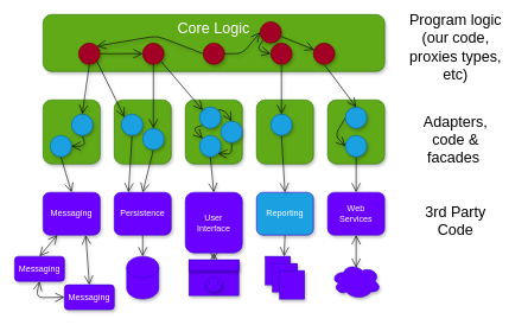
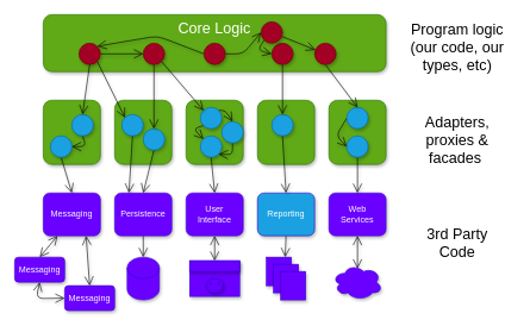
  <mxCell id="0" />
  <mxCell id="1" parent="0" />
  <mxCell id="2" style="edgeStyle=none;html=1;exitX=0.25;exitY=1;exitDx=0;exitDy=0;entryX=0.5;entryY=0;entryDx=0;entryDy=0;fontSize=12;endArrow=open;endFill=0;endSize=11;startArrow=open;startFill=0;startSize=11;shadow=1;" edge="1" parent="1" source="4" target="66"><mxGeometry relative="1" as="geometry" /></mxCell>
  <mxCell id="3" style="edgeStyle=none;html=1;exitX=0.75;exitY=1;exitDx=0;exitDy=0;entryX=0.5;entryY=0;entryDx=0;entryDy=0;fontSize=12;endArrow=open;endFill=0;endSize=11;startArrow=open;startFill=0;startSize=11;shadow=1;" edge="1" parent="1" source="4" target="67"><mxGeometry relative="1" as="geometry" /></mxCell>
  <mxCell id="4" value="Messaging" style="rounded=1;whiteSpace=wrap;html=1;fillColor=#6a00ff;strokeColor=#3700CC;fontColor=#ffffff;shadow=1;" vertex="1" parent="1"><mxGeometry x="60" y="270" width="80" height="60" as="geometry" /></mxCell>
  <mxCell id="5" style="edgeStyle=none;html=1;exitX=0.5;exitY=1;exitDx=0;exitDy=0;entryX=0.5;entryY=0;entryDx=0;entryDy=0;entryPerimeter=0;fontSize=21;endArrow=open;endFill=0;endSize=11;shadow=1;" edge="1" parent="1" source="6" target="57"><mxGeometry relative="1" as="geometry" /></mxCell>
  <mxCell id="6" value="Persistence" style="rounded=1;whiteSpace=wrap;html=1;fillColor=#6a00ff;strokeColor=#3700CC;fontColor=#ffffff;shadow=1;" vertex="1" parent="1"><mxGeometry x="160" y="270" width="80" height="60" as="geometry" /></mxCell>
  <mxCell id="7" style="edgeStyle=none;html=1;exitX=0.5;exitY=1;exitDx=0;exitDy=0;entryX=0.5;entryY=0;entryDx=0;entryDy=0;fontSize=21;endArrow=open;endFill=0;endSize=11;startArrow=open;startFill=0;startSize=11;shadow=1;" edge="1" parent="1" source="8" target="63"><mxGeometry relative="1" as="geometry" /></mxCell>
- <mxCell id="8" value="User&lt;br&gt;Interface" style="rounded=1;whiteSpace=wrap;html=1;fillColor=#6a00ff;strokeColor=#3700CC;fontColor=#ffffff;shadow=1;" vertex="1" parent="1"><mxGeometry x="260" y="270" width="80" height="85" as="geometry" /></mxCell>
+ <mxCell id="8" value="User&lt;br&gt;Interface" style="rounded=1;whiteSpace=wrap;html=1;fillColor=#6a00ff;strokeColor=#3700CC;fontColor=#ffffff;shadow=1;" vertex="1" parent="1"><mxGeometry x="260" y="270" width="80" height="60" as="geometry" /></mxCell>
  <mxCell id="9" style="edgeStyle=none;html=1;exitX=0.5;exitY=1;exitDx=0;exitDy=0;entryX=0.75;entryY=0;entryDx=0;entryDy=0;fontSize=21;endArrow=open;endFill=0;endSize=11;shadow=1;" edge="1" parent="1" source="10" target="58"><mxGeometry relative="1" as="geometry" /></mxCell>
  <mxCell id="10" value="Reporting" style="rounded=1;whiteSpace=wrap;html=1;fillColor=#1ba1e2;strokeColor=#3700CC;fontColor=#ffffff;shadow=1;" vertex="1" parent="1"><mxGeometry x="360" y="270" width="80" height="60" as="geometry" /></mxCell>
  <mxCell id="11" style="edgeStyle=none;html=1;exitX=0.5;exitY=1;exitDx=0;exitDy=0;entryX=0.5;entryY=0.12;entryDx=0;entryDy=0;entryPerimeter=0;fontSize=21;endArrow=open;endFill=0;endSize=11;startArrow=open;startFill=0;startSize=11;shadow=1;" edge="1" parent="1" source="12" target="61"><mxGeometry relative="1" as="geometry" /></mxCell>
  <mxCell id="12" value="Web&lt;br&gt;Services" style="rounded=1;whiteSpace=wrap;html=1;fillColor=#6a00ff;strokeColor=#3700CC;fontColor=#ffffff;shadow=1;" vertex="1" parent="1"><mxGeometry x="460" y="270" width="80" height="60" as="geometry" /></mxCell>
  <mxCell id="13" value="Core Logic" style="rounded=1;whiteSpace=wrap;html=1;verticalAlign=top;fontSize=21;fillColor=#60a917;strokeColor=#2D7600;fontColor=#ffffff;shadow=1;" vertex="1" parent="1"><mxGeometry x="60" y="20" width="480" height="80" as="geometry" /></mxCell>
  <mxCell id="14" value="" style="rounded=1;whiteSpace=wrap;html=1;fillColor=#60a917;strokeColor=#2D7600;fontColor=#ffffff;shadow=1;" vertex="1" parent="1"><mxGeometry x="60" y="140" width="80" height="90" as="geometry" /></mxCell>
  <mxCell id="15" value="" style="rounded=1;whiteSpace=wrap;html=1;fillColor=#60a917;strokeColor=#2D7600;fontColor=#ffffff;shadow=1;" vertex="1" parent="1"><mxGeometry x="160" y="140" width="80" height="90" as="geometry" /></mxCell>
  <mxCell id="16" value="" style="rounded=1;whiteSpace=wrap;html=1;fillColor=#60a917;strokeColor=#2D7600;fontColor=#ffffff;shadow=1;" vertex="1" parent="1"><mxGeometry x="260" y="140" width="80" height="90" as="geometry" /></mxCell>
  <mxCell id="17" value="" style="rounded=1;whiteSpace=wrap;html=1;fillColor=#60a917;strokeColor=#2D7600;fontColor=#ffffff;shadow=1;" vertex="1" parent="1"><mxGeometry x="360" y="140" width="80" height="90" as="geometry" /></mxCell>
  <mxCell id="18" value="" style="rounded=1;whiteSpace=wrap;html=1;fillColor=#60a917;strokeColor=#2D7600;fontColor=#ffffff;shadow=1;" vertex="1" parent="1"><mxGeometry x="460" y="140" width="80" height="90" as="geometry" /></mxCell>
  <mxCell id="19" style="edgeStyle=none;html=1;exitX=0.5;exitY=1;exitDx=0;exitDy=0;entryX=0.5;entryY=0;entryDx=0;entryDy=0;fontSize=21;endArrow=open;endFill=0;endSize=11;shadow=1;" edge="1" parent="1" source="20" target="4"><mxGeometry relative="1" as="geometry"><mxPoint x="85" y="240" as="sourcePoint" /></mxGeometry></mxCell>
  <mxCell id="20" value="" style="ellipse;whiteSpace=wrap;html=1;aspect=fixed;fillColor=#1ba1e2;strokeColor=#006EAF;fontColor=#ffffff;shadow=1;" vertex="1" parent="1"><mxGeometry x="70" y="190" width="30" height="30" as="geometry" /></mxCell>
  <mxCell id="21" style="edgeStyle=none;html=1;exitX=0.5;exitY=1;exitDx=0;exitDy=0;entryX=1;entryY=0.5;entryDx=0;entryDy=0;fontSize=21;endArrow=open;endFill=0;endSize=11;shadow=1;" edge="1" parent="1" source="22" target="20"><mxGeometry relative="1" as="geometry"><Array as="points"><mxPoint x="120" y="205" /></Array></mxGeometry></mxCell>
  <mxCell id="22" value="" style="ellipse;whiteSpace=wrap;html=1;aspect=fixed;fillColor=#1ba1e2;strokeColor=#006EAF;fontColor=#ffffff;shadow=1;" vertex="1" parent="1"><mxGeometry x="100" y="160" width="30" height="30" as="geometry" /></mxCell>
  <mxCell id="23" style="edgeStyle=none;html=1;exitX=0.5;exitY=1;exitDx=0;exitDy=0;entryX=0.5;entryY=0;entryDx=0;entryDy=0;fontSize=21;endArrow=open;endFill=0;endSize=11;shadow=1;" edge="1" parent="1" source="24" target="6"><mxGeometry relative="1" as="geometry" /></mxCell>
  <mxCell id="24" value="" style="ellipse;whiteSpace=wrap;html=1;aspect=fixed;fillColor=#1ba1e2;strokeColor=#006EAF;fontColor=#ffffff;shadow=1;" vertex="1" parent="1"><mxGeometry x="200" y="180" width="30" height="30" as="geometry" /></mxCell>
  <mxCell id="25" style="edgeStyle=none;html=1;exitX=1;exitY=0;exitDx=0;exitDy=0;entryX=0.5;entryY=0;entryDx=0;entryDy=0;fontSize=21;endArrow=open;endFill=0;endSize=11;shadow=1;" edge="1" parent="1" source="27" target="29"><mxGeometry relative="1" as="geometry"><Array as="points"><mxPoint x="315" y="154" /></Array></mxGeometry></mxCell>
  <mxCell id="26" style="edgeStyle=none;html=1;exitX=0;exitY=1;exitDx=0;exitDy=0;entryX=0;entryY=0;entryDx=0;entryDy=0;fontSize=21;endArrow=open;endFill=0;endSize=11;shadow=1;" edge="1" parent="1" source="27" target="31"><mxGeometry relative="1" as="geometry"><Array as="points"><mxPoint x="270" y="180" /></Array></mxGeometry></mxCell>
  <mxCell id="27" value="" style="ellipse;whiteSpace=wrap;html=1;aspect=fixed;fillColor=#1ba1e2;strokeColor=#006EAF;fontColor=#ffffff;shadow=1;" vertex="1" parent="1"><mxGeometry x="280" y="150" width="30" height="30" as="geometry" /></mxCell>
  <mxCell id="28" style="edgeStyle=none;html=1;exitX=0.5;exitY=1;exitDx=0;exitDy=0;entryX=1;entryY=1;entryDx=0;entryDy=0;fontSize=21;endArrow=open;endFill=0;endSize=11;shadow=1;" edge="1" parent="1" source="29" target="31"><mxGeometry relative="1" as="geometry"><Array as="points"><mxPoint x="325" y="216" /><mxPoint x="315" y="216" /></Array></mxGeometry></mxCell>
  <mxCell id="29" value="" style="ellipse;whiteSpace=wrap;html=1;aspect=fixed;fillColor=#1ba1e2;strokeColor=#006EAF;fontColor=#ffffff;shadow=1;" vertex="1" parent="1"><mxGeometry x="310" y="170" width="30" height="30" as="geometry" /></mxCell>
  <mxCell id="30" style="edgeStyle=none;html=1;exitX=0.5;exitY=1;exitDx=0;exitDy=0;entryX=0.5;entryY=0;entryDx=0;entryDy=0;fontSize=21;endArrow=open;endFill=0;endSize=11;shadow=1;" edge="1" parent="1" source="31" target="8"><mxGeometry relative="1" as="geometry"><mxPoint x="295" y="240" as="sourcePoint" /></mxGeometry></mxCell>
  <mxCell id="31" value="" style="ellipse;whiteSpace=wrap;html=1;aspect=fixed;fillColor=#1ba1e2;strokeColor=#006EAF;fontColor=#ffffff;shadow=1;" vertex="1" parent="1"><mxGeometry x="280" y="190" width="30" height="30" as="geometry" /></mxCell>
  <mxCell id="32" style="edgeStyle=none;html=1;exitX=0.5;exitY=1;exitDx=0;exitDy=0;entryX=0.5;entryY=0;entryDx=0;entryDy=0;fontSize=21;endArrow=open;endFill=0;endSize=11;shadow=1;" edge="1" parent="1" source="33" target="10"><mxGeometry relative="1" as="geometry" /></mxCell>
  <mxCell id="33" value="" style="ellipse;whiteSpace=wrap;html=1;aspect=fixed;fillColor=#1ba1e2;strokeColor=#006EAF;fontColor=#ffffff;shadow=1;" vertex="1" parent="1"><mxGeometry x="380" y="160" width="30" height="30" as="geometry" /></mxCell>
  <mxCell id="34" style="edgeStyle=none;html=1;exitX=0;exitY=0.5;exitDx=0;exitDy=0;entryX=0;entryY=0.5;entryDx=0;entryDy=0;fontSize=21;endArrow=open;endFill=0;endSize=11;shadow=1;" edge="1" parent="1" source="35" target="37"><mxGeometry relative="1" as="geometry"><Array as="points"><mxPoint x="470" y="190" /></Array></mxGeometry></mxCell>
  <mxCell id="35" value="" style="ellipse;whiteSpace=wrap;html=1;aspect=fixed;fillColor=#1ba1e2;strokeColor=#006EAF;fontColor=#ffffff;shadow=1;" vertex="1" parent="1"><mxGeometry x="485" y="150" width="30" height="30" as="geometry" /></mxCell>
  <mxCell id="36" style="edgeStyle=none;html=1;exitX=0.5;exitY=1;exitDx=0;exitDy=0;entryX=0.5;entryY=0;entryDx=0;entryDy=0;fontSize=21;endArrow=open;endFill=0;endSize=11;shadow=1;" edge="1" parent="1" source="37" target="12"><mxGeometry relative="1" as="geometry"><mxPoint x="500" y="240" as="sourcePoint" /></mxGeometry></mxCell>
  <mxCell id="37" value="" style="ellipse;whiteSpace=wrap;html=1;aspect=fixed;fillColor=#1ba1e2;strokeColor=#006EAF;fontColor=#ffffff;shadow=1;" vertex="1" parent="1"><mxGeometry x="485" y="190" width="30" height="30" as="geometry" /></mxCell>
  <mxCell id="38" style="edgeStyle=none;html=1;exitX=0.5;exitY=1;exitDx=0;exitDy=0;entryX=0.5;entryY=0;entryDx=0;entryDy=0;fontSize=21;endArrow=open;endFill=0;endSize=11;shadow=1;" edge="1" parent="1" source="41" target="22"><mxGeometry relative="1" as="geometry" /></mxCell>
  <mxCell id="39" style="edgeStyle=none;html=1;exitX=1;exitY=1;exitDx=0;exitDy=0;entryX=0;entryY=0;entryDx=0;entryDy=0;fontSize=21;endArrow=open;endFill=0;endSize=11;shadow=1;" edge="1" parent="1" source="41" target="50"><mxGeometry relative="1" as="geometry" /></mxCell>
  <mxCell id="40" style="edgeStyle=none;html=1;exitX=1;exitY=0.5;exitDx=0;exitDy=0;entryX=0;entryY=0.5;entryDx=0;entryDy=0;fontSize=21;endArrow=open;endFill=0;endSize=11;shadow=1;" edge="1" parent="1" source="41" target="44"><mxGeometry relative="1" as="geometry" /></mxCell>
  <mxCell id="41" value="" style="ellipse;whiteSpace=wrap;html=1;aspect=fixed;fillColor=#a20025;strokeColor=#6F0000;fontColor=#ffffff;shadow=1;" vertex="1" parent="1"><mxGeometry x="110" y="60" width="30" height="30" as="geometry" /></mxCell>
  <mxCell id="42" style="edgeStyle=none;html=1;exitX=0.5;exitY=1;exitDx=0;exitDy=0;entryX=0.5;entryY=0;entryDx=0;entryDy=0;fontSize=21;endArrow=open;endFill=0;endSize=11;shadow=1;" edge="1" parent="1" source="44" target="24"><mxGeometry relative="1" as="geometry" /></mxCell>
  <mxCell id="43" style="edgeStyle=none;html=1;exitX=1;exitY=1;exitDx=0;exitDy=0;entryX=0;entryY=0;entryDx=0;entryDy=0;fontSize=21;endArrow=open;endFill=0;endSize=11;shadow=1;" edge="1" parent="1" source="44" target="27"><mxGeometry relative="1" as="geometry" /></mxCell>
  <mxCell id="44" value="" style="ellipse;whiteSpace=wrap;html=1;aspect=fixed;fillColor=#a20025;strokeColor=#6F0000;fontColor=#ffffff;shadow=1;" vertex="1" parent="1"><mxGeometry x="200" y="60" width="30" height="30" as="geometry" /></mxCell>
  <mxCell id="45" style="edgeStyle=none;html=1;exitX=0.5;exitY=1;exitDx=0;exitDy=0;entryX=0.5;entryY=0;entryDx=0;entryDy=0;fontSize=21;endArrow=open;endFill=0;endSize=11;shadow=1;" edge="1" parent="1" source="46" target="33"><mxGeometry relative="1" as="geometry" /></mxCell>
  <mxCell id="46" value="" style="ellipse;whiteSpace=wrap;html=1;aspect=fixed;fillColor=#a20025;strokeColor=#6F0000;fontColor=#ffffff;shadow=1;" vertex="1" parent="1"><mxGeometry x="380" y="60" width="30" height="30" as="geometry" /></mxCell>
  <mxCell id="47" style="edgeStyle=none;html=1;exitX=0.5;exitY=1;exitDx=0;exitDy=0;entryX=0.5;entryY=0;entryDx=0;entryDy=0;fontSize=21;endArrow=open;endFill=0;endSize=11;shadow=1;" edge="1" parent="1" source="48" target="35"><mxGeometry relative="1" as="geometry" /></mxCell>
  <mxCell id="48" value="" style="ellipse;whiteSpace=wrap;html=1;aspect=fixed;fillColor=#a20025;strokeColor=#6F0000;fontColor=#ffffff;shadow=1;" vertex="1" parent="1"><mxGeometry x="440" y="60" width="30" height="30" as="geometry" /></mxCell>
  <mxCell id="49" style="edgeStyle=none;html=1;exitX=0.5;exitY=1;exitDx=0;exitDy=0;entryX=0.25;entryY=0;entryDx=0;entryDy=0;fontSize=21;endArrow=open;endFill=0;endSize=11;shadow=1;" edge="1" parent="1" source="50" target="6"><mxGeometry relative="1" as="geometry" /></mxCell>
  <mxCell id="50" value="" style="ellipse;whiteSpace=wrap;html=1;aspect=fixed;fillColor=#1ba1e2;strokeColor=#006EAF;fontColor=#ffffff;shadow=1;" vertex="1" parent="1"><mxGeometry x="170" y="160" width="30" height="30" as="geometry" /></mxCell>
  <mxCell id="51" value="" style="edgeStyle=none;html=1;fontSize=21;endArrow=open;endFill=0;endSize=11;shadow=1;" edge="1" parent="1" source="53" target="48"><mxGeometry relative="1" as="geometry" /></mxCell>
  <mxCell id="52" style="edgeStyle=none;html=1;exitX=0;exitY=1;exitDx=0;exitDy=0;entryX=0;entryY=0.5;entryDx=0;entryDy=0;fontSize=21;endArrow=open;endFill=0;endSize=11;shadow=1;" edge="1" parent="1" source="53" target="46"><mxGeometry relative="1" as="geometry"><Array as="points"><mxPoint x="360" y="70" /></Array></mxGeometry></mxCell>
  <mxCell id="53" value="" style="ellipse;whiteSpace=wrap;html=1;aspect=fixed;fillColor=#a20025;strokeColor=#6F0000;fontColor=#ffffff;shadow=1;" vertex="1" parent="1"><mxGeometry x="365" y="30" width="30" height="30" as="geometry" /></mxCell>
  <mxCell id="54" style="edgeStyle=none;html=1;exitX=0;exitY=0.5;exitDx=0;exitDy=0;entryX=1;entryY=0;entryDx=0;entryDy=0;fontSize=21;endArrow=open;endFill=0;endSize=11;shadow=1;" edge="1" parent="1" source="56" target="41"><mxGeometry relative="1" as="geometry"><Array as="points"><mxPoint x="220" y="50" /></Array></mxGeometry></mxCell>
  <mxCell id="55" style="edgeStyle=none;html=1;exitX=1;exitY=0.5;exitDx=0;exitDy=0;entryX=0;entryY=0.5;entryDx=0;entryDy=0;fontSize=21;endArrow=open;endFill=0;endSize=11;shadow=1;" edge="1" parent="1" source="56" target="53"><mxGeometry relative="1" as="geometry"><Array as="points"><mxPoint x="340" y="75" /></Array></mxGeometry></mxCell>
  <mxCell id="56" value="" style="ellipse;whiteSpace=wrap;html=1;aspect=fixed;fillColor=#a20025;strokeColor=#6F0000;fontColor=#ffffff;shadow=1;" vertex="1" parent="1"><mxGeometry x="285" y="60" width="30" height="30" as="geometry" /></mxCell>
  <mxCell id="57" value="" style="shape=cylinder3;whiteSpace=wrap;html=1;boundedLbl=1;backgroundOutline=1;size=15;fontSize=21;verticalAlign=top;fillColor=#6a00ff;strokeColor=#3700CC;fontColor=#ffffff;shadow=1;" vertex="1" parent="1"><mxGeometry x="177.5" y="360" width="45" height="60" as="geometry" /></mxCell>
  <mxCell id="58" value="" style="rounded=0;whiteSpace=wrap;html=1;fontSize=21;verticalAlign=top;fillColor=#6a00ff;strokeColor=#3700CC;fontColor=#ffffff;shadow=1;" vertex="1" parent="1"><mxGeometry x="372.5" y="360" width="35" height="40" as="geometry" /></mxCell>
  <mxCell id="59" value="" style="rounded=0;whiteSpace=wrap;html=1;fontSize=21;verticalAlign=top;fillColor=#6a00ff;strokeColor=#3700CC;fontColor=#ffffff;shadow=1;" vertex="1" parent="1"><mxGeometry x="382.5" y="370" width="35" height="40" as="geometry" /></mxCell>
  <mxCell id="60" value="" style="rounded=0;whiteSpace=wrap;html=1;fontSize=21;verticalAlign=top;fillColor=#6a00ff;strokeColor=#3700CC;fontColor=#ffffff;shadow=1;" vertex="1" parent="1"><mxGeometry x="392.5" y="380" width="35" height="40" as="geometry" /></mxCell>
  <mxCell id="61" value="" style="ellipse;shape=cloud;whiteSpace=wrap;html=1;fontSize=21;verticalAlign=top;fillColor=#6a00ff;strokeColor=#3700CC;fontColor=#ffffff;shadow=1;" vertex="1" parent="1"><mxGeometry x="465" y="370" width="70" height="50" as="geometry" /></mxCell>
  <mxCell id="62" value="" style="rounded=0;whiteSpace=wrap;html=1;fontSize=21;verticalAlign=top;fillColor=#6a00ff;strokeColor=#3700CC;fontColor=#ffffff;shadow=1;" vertex="1" parent="1"><mxGeometry x="265" y="365" width="70" height="50" as="geometry" /></mxCell>
  <mxCell id="63" value="" style="rounded=0;whiteSpace=wrap;html=1;fontSize=21;verticalAlign=top;fillColor=#6a00ff;strokeColor=#3700CC;fontColor=#ffffff;shadow=1;" vertex="1" parent="1"><mxGeometry x="265" y="365" width="70" height="15" as="geometry" /></mxCell>
  <mxCell id="64" value="" style="verticalLabelPosition=bottom;verticalAlign=top;html=1;shape=mxgraph.basic.smiley;fontSize=21;fillColor=#6a00ff;strokeColor=#3700CC;fontColor=#ffffff;shadow=1;" vertex="1" parent="1"><mxGeometry x="287.5" y="390" width="25" height="20" as="geometry" /></mxCell>
  <mxCell id="65" style="edgeStyle=none;html=1;exitX=0.5;exitY=1;exitDx=0;exitDy=0;entryX=0;entryY=0.5;entryDx=0;entryDy=0;fontSize=12;endArrow=open;endFill=0;endSize=11;startArrow=open;startFill=0;startSize=11;shadow=1;" edge="1" parent="1" source="66" target="67"><mxGeometry relative="1" as="geometry"><Array as="points"><mxPoint x="50" y="418" /></Array></mxGeometry></mxCell>
  <mxCell id="66" value="Messaging" style="rounded=1;whiteSpace=wrap;html=1;fontSize=12;verticalAlign=middle;fillColor=#6a00ff;strokeColor=#3700CC;fontColor=#ffffff;shadow=1;" vertex="1" parent="1"><mxGeometry x="20" y="360" width="70" height="35" as="geometry" /></mxCell>
  <mxCell id="67" value="Messaging" style="rounded=1;whiteSpace=wrap;html=1;fontSize=12;verticalAlign=middle;fillColor=#6a00ff;strokeColor=#3700CC;fontColor=#ffffff;shadow=1;" vertex="1" parent="1"><mxGeometry x="90" y="400" width="70" height="35" as="geometry" /></mxCell>
- <mxCell id="68" value="Adapters, code &amp;amp; facades&amp;nbsp;" style="text;html=1;strokeColor=none;fillColor=none;align=center;verticalAlign=middle;whiteSpace=wrap;rounded=0;fontSize=21;shadow=1;" vertex="1" parent="1"><mxGeometry x="590" y="185" width="100" height="20" as="geometry" /></mxCell>
- <mxCell id="69" value="Program logic&lt;br&gt;(our code, proxies types, etc)" style="text;html=1;strokeColor=none;fillColor=none;align=center;verticalAlign=middle;whiteSpace=wrap;rounded=0;fontSize=21;shadow=1;" vertex="1" parent="1"><mxGeometry x="560" y="30" width="160" height="70" as="geometry" /></mxCell>
- <mxCell id="70" value="3rd Party Code" style="text;html=1;strokeColor=none;fillColor=none;align=center;verticalAlign=middle;whiteSpace=wrap;rounded=0;fontSize=21;shadow=1;" vertex="1" parent="1"><mxGeometry x="575" y="290" width="130" height="40" as="geometry" /></mxCell>
+ <mxCell id="68" value="Adapters, proxies &amp;amp; facades&amp;nbsp;" style="text;html=1;strokeColor=none;fillColor=none;align=center;verticalAlign=middle;whiteSpace=wrap;rounded=0;fontSize=21;shadow=1;" vertex="1" parent="1"><mxGeometry x="590" y="185" width="100" height="20" as="geometry" /></mxCell>
+ <mxCell id="69" value="Program logic&lt;br&gt;(our code, our types, etc)" style="text;html=1;strokeColor=none;fillColor=none;align=center;verticalAlign=middle;whiteSpace=wrap;rounded=0;fontSize=21;shadow=1;" vertex="1" parent="1"><mxGeometry x="560" y="30" width="160" height="70" as="geometry" /></mxCell>
+ <mxCell id="70" value="3rd Party Code" style="text;html=1;strokeColor=none;fillColor=none;align=center;verticalAlign=middle;whiteSpace=wrap;rounded=0;fontSize=21;shadow=1;" vertex="1" parent="1"><mxGeometry x="575" y="320" width="130" height="40" as="geometry" /></mxCell>
